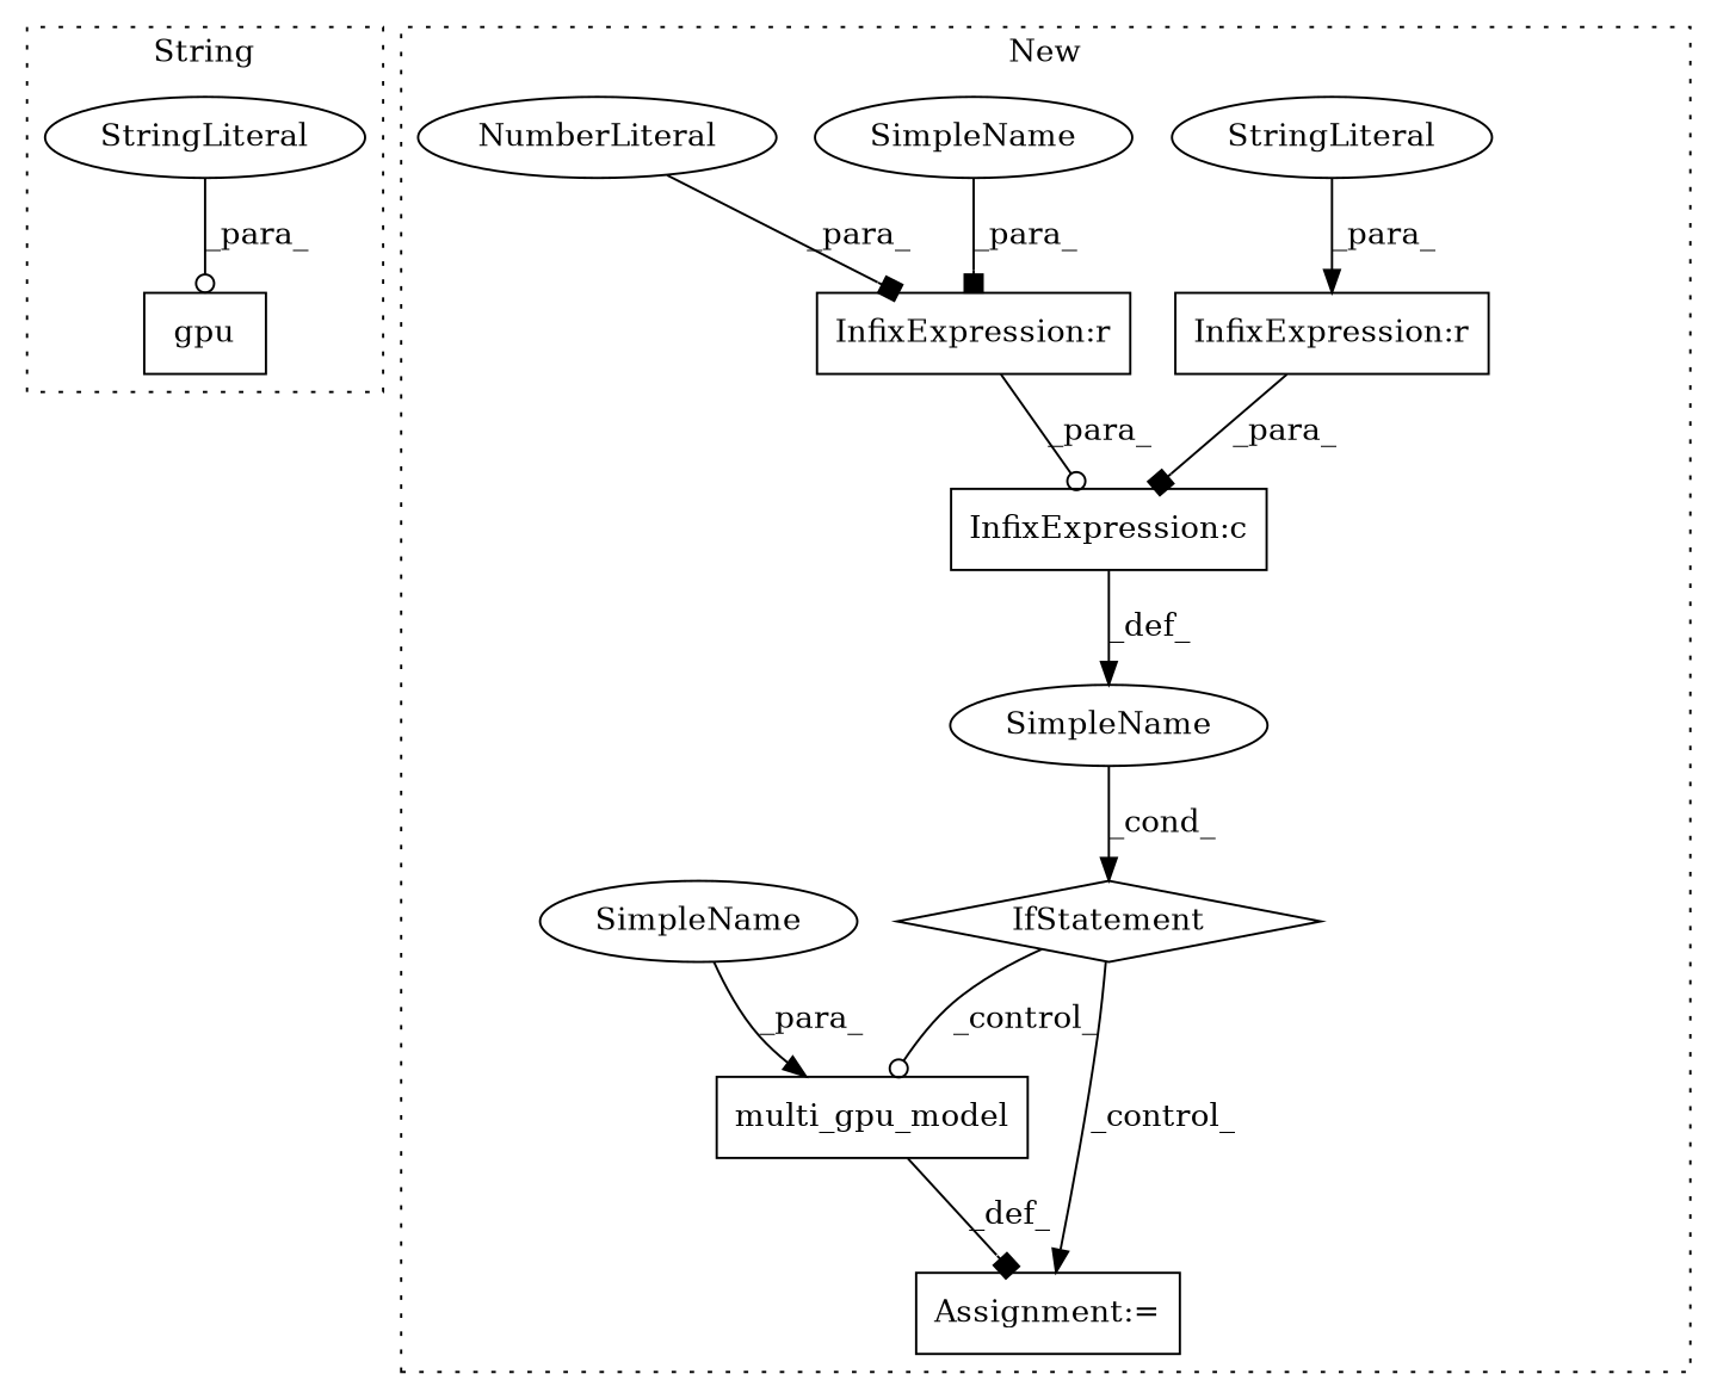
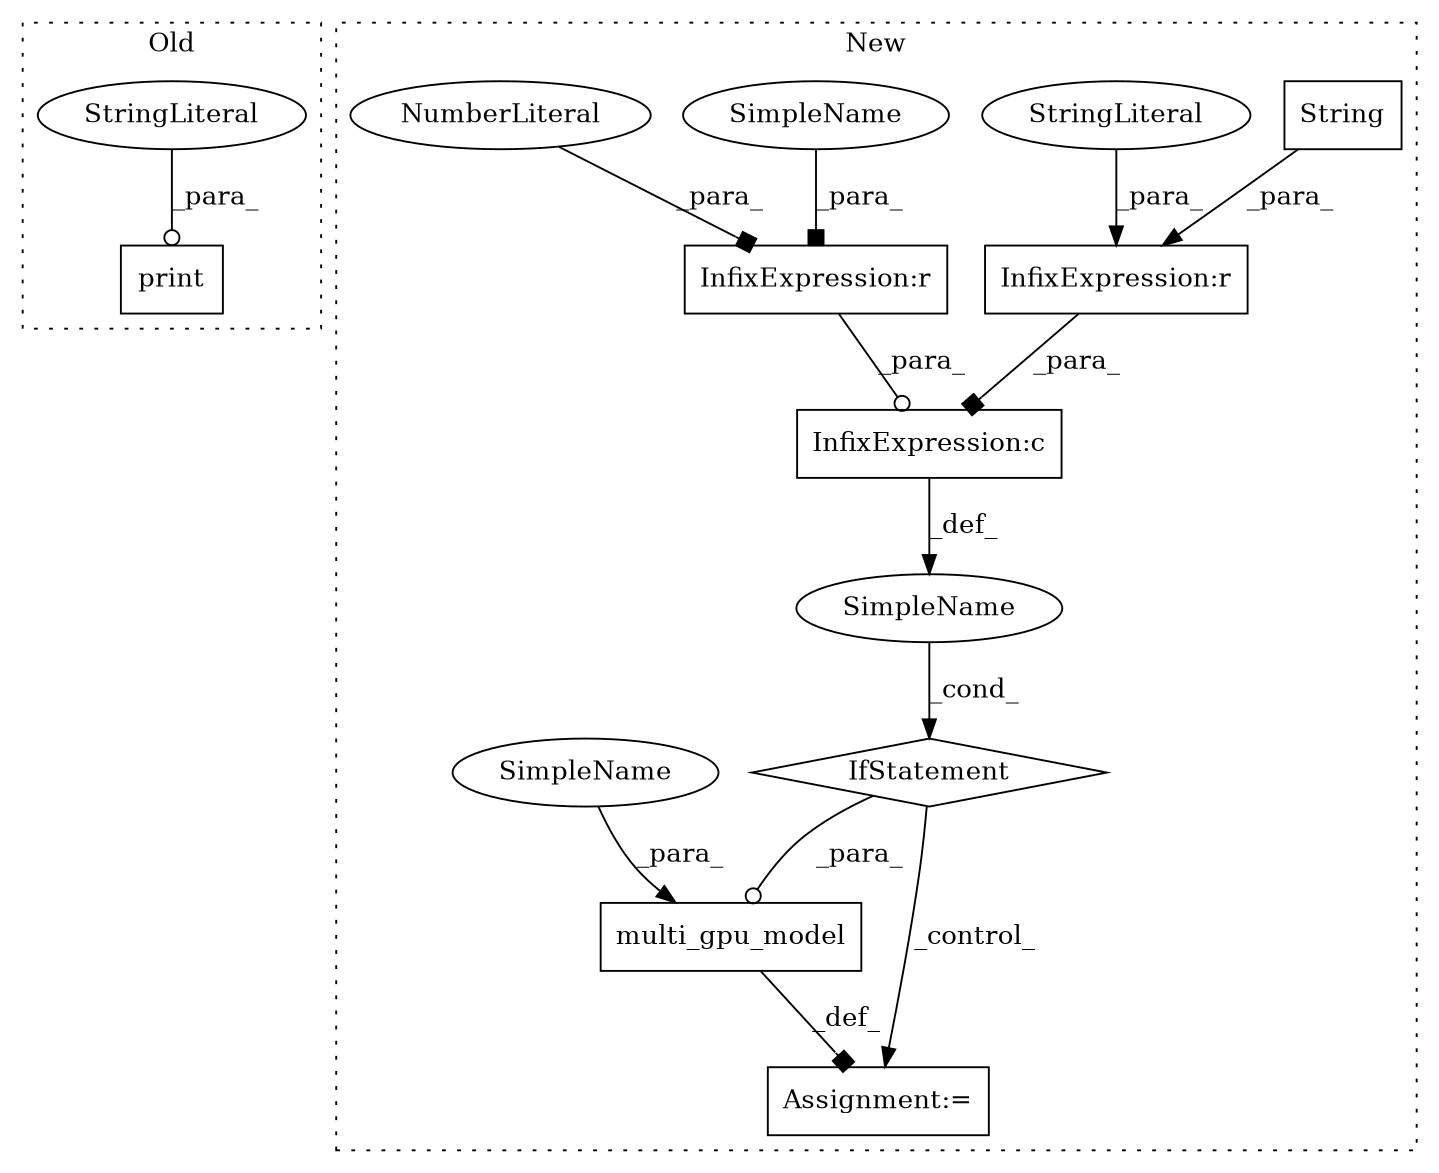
  digraph {
    node [a=32 l=4 shape=box]
    edge [arrowhead=normal]
-   n1 [l="6,1" label=gpu s="1239,1271"]
+   n1 [l="6,1" label=print s="1239,1271"]
    n2 [a=45 l=16 label=StringLiteral s=1245 shape=ellipse]
    n3 [l="16,1" label=multi_gpu_model s="2543,2574"]
    n4 [a=27 label="InfixExpression:c" s=2508]
+   n5 [l="7,1" label=String s="2470,2490"]
    n6 [a=27 l=3 label="InfixExpression:r" s=2522]
    n7 [a=34 l=1 label=NumberLiteral s=2525 shape=ellipse]
    n8 [a=27 label="InfixExpression:r" s=2491]
    n9 [a=42 label=SimpleName shape=ellipse l=""]
    n10 [a=25 l="4,2" label=IfStatement s="2465,2527" shape=diamond]
    n11 [a=45 l=12 label=StringLiteral s=2495 shape=ellipse]
    n12 [a=7 l=1 label="Assignment:=" s=2542]
    n13 [a=42 l=9 label=SimpleName s=2513 shape=ellipse]
    n14 [a=42 l=9 label=SimpleName s=2565 shape=ellipse]
    subgraph cluster_1 {
-     label=String
+     label=Old
      style=dotted
      n1
      n2
    }
    subgraph cluster_2 {
      label=New
      style=dotted
      n3
      n4
+     n5
      n6
      n7
      n8
      n9
      n10
      n11
      n12
      n13
      n14
    }
    n2 -> n1 [arrowhead=odot label=_para_]
    n3 -> n12 [arrowhead=box label=_def_]
    n4 -> n9 [label=_def_]
+   n5 -> n8 [label=_para_]
    n6 -> n4 [arrowhead=odot label=_para_]
    n7 -> n6 [arrowhead=box label=_para_]
    n8 -> n4 [arrowhead=box label=_para_]
    n9 -> n10 [label=_cond_]
-   n10 -> n3 [arrowhead=odot label=_control_]
+   n10 -> n3 [arrowhead=odot label=_para_]
    n10 -> n12 [label=_control_]
    n11 -> n8 [label=_para_]
    n13 -> n6 [arrowhead=box label=_para_]
    n14 -> n3 [label=_para_]
  }
